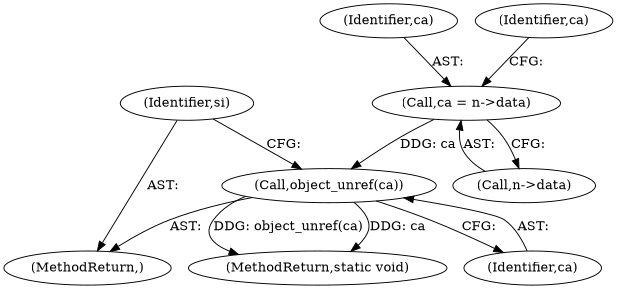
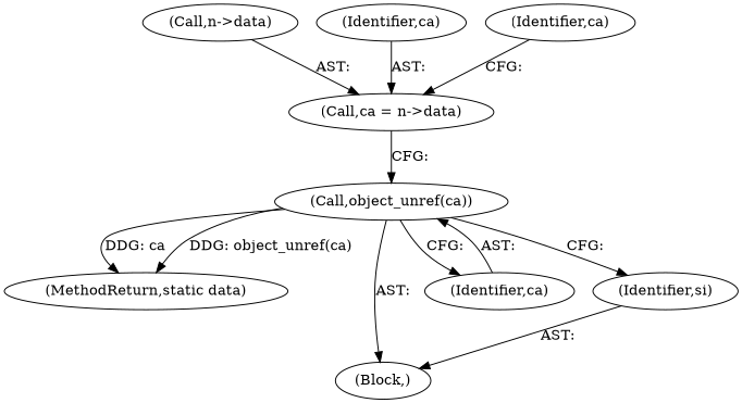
  digraph {
    n1 [label="(Call,ca = n->data)"]
    n2 [label="(Call,object_unref(ca))"]
    n3 [label="(Call,n->data)"]
-   n4 [label="(MethodReturn,static void)"]
-   n5 [label="(MethodReturn,)"]
+   n4 [label="(MethodReturn,static data)"]
+   n5 [label="(Block,)"]
    n6 [label="(Identifier,ca)"]
    n7 [label="(Identifier,ca)"]
    n8 [label="(Identifier,ca)"]
    n9 [label="(Identifier,si)"]
-   n1 -> n2 [label="DDG: ca"]
-   n1 -> n3 [label="CFG: "]
+   n1 -> n2 [label="CFG: "]
    n2 -> n4 [label="DDG: ca"]
    n2 -> n4 [label="DDG: object_unref(ca)"]
    n2 -> n5 [label="AST: "]
    n2 -> n6 [label="CFG: "]
    n3 -> n1 [label="AST: "]
    n6 -> n2 [label="AST: "]
    n7 -> n1 [label="AST: "]
    n8 -> n1 [label="CFG: "]
-   n9 -> n2 [label="CFG: "]
+   n2 -> n9 [label="CFG: "]
    n9 -> n5 [label="AST: "]
  }
